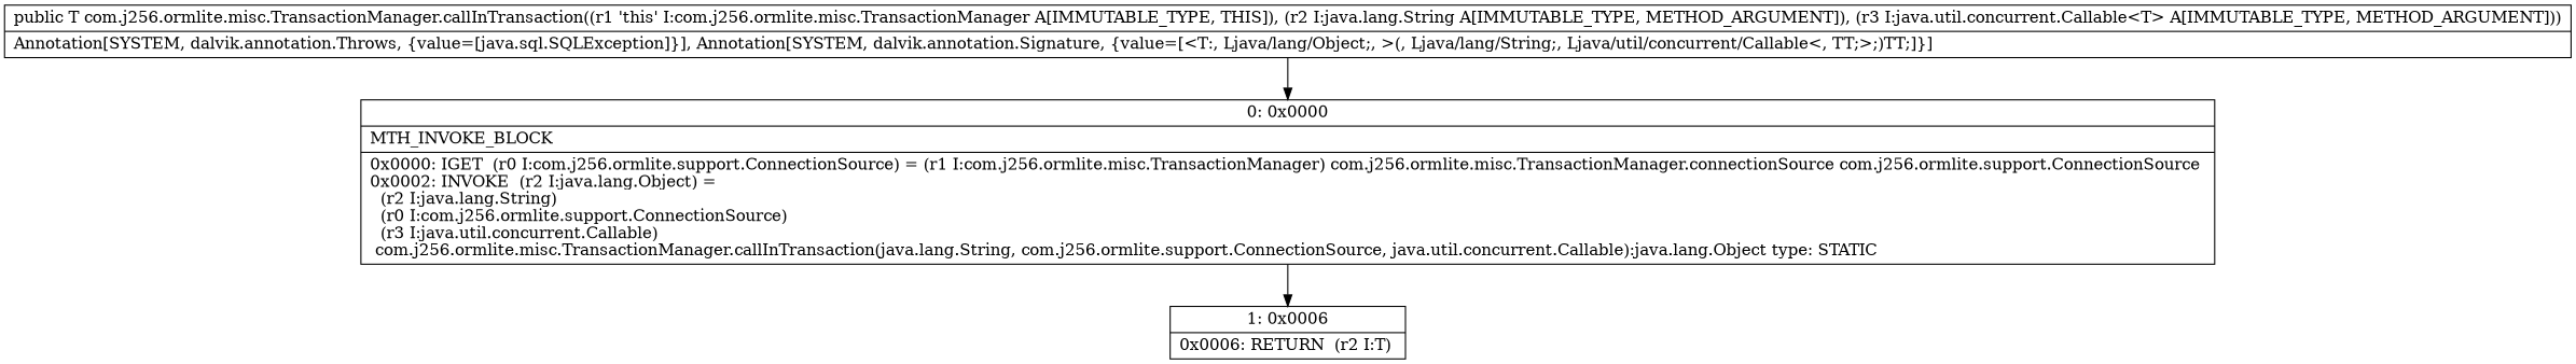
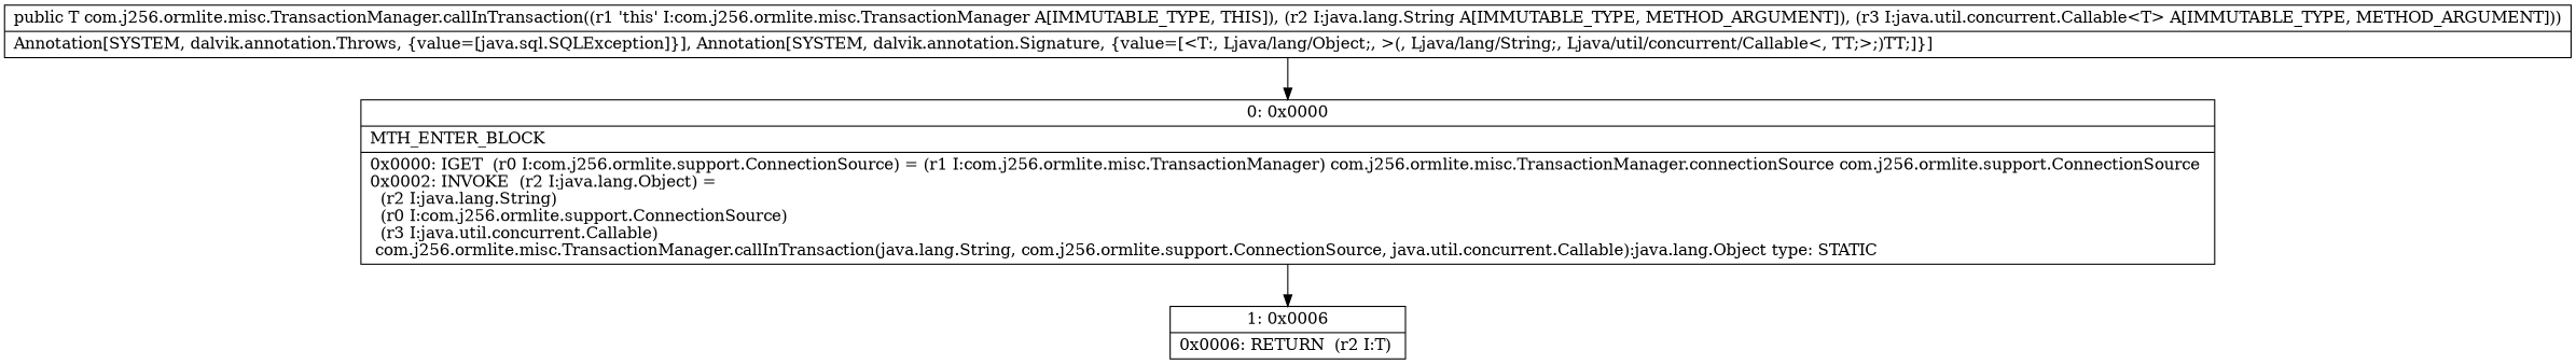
  digraph {
    node [shape=record]
-   n1 [label="{0\:\ 0x0000|MTH_INVOKE_BLOCK\l|0x0000: IGET  (r0 I:com.j256.ormlite.support.ConnectionSource) = (r1 I:com.j256.ormlite.misc.TransactionManager) com.j256.ormlite.misc.TransactionManager.connectionSource com.j256.ormlite.support.ConnectionSource \l0x0002: INVOKE  (r2 I:java.lang.Object) = \l  (r2 I:java.lang.String)\l  (r0 I:com.j256.ormlite.support.ConnectionSource)\l  (r3 I:java.util.concurrent.Callable)\l com.j256.ormlite.misc.TransactionManager.callInTransaction(java.lang.String, com.j256.ormlite.support.ConnectionSource, java.util.concurrent.Callable):java.lang.Object type: STATIC \l}"]
+   n1 [label="{0\:\ 0x0000|MTH_ENTER_BLOCK\l|0x0000: IGET  (r0 I:com.j256.ormlite.support.ConnectionSource) = (r1 I:com.j256.ormlite.misc.TransactionManager) com.j256.ormlite.misc.TransactionManager.connectionSource com.j256.ormlite.support.ConnectionSource \l0x0002: INVOKE  (r2 I:java.lang.Object) = \l  (r2 I:java.lang.String)\l  (r0 I:com.j256.ormlite.support.ConnectionSource)\l  (r3 I:java.util.concurrent.Callable)\l com.j256.ormlite.misc.TransactionManager.callInTransaction(java.lang.String, com.j256.ormlite.support.ConnectionSource, java.util.concurrent.Callable):java.lang.Object type: STATIC \l}"]
    n2 [label="{1\:\ 0x0006|0x0006: RETURN  (r2 I:T) \l}"]
    n3 [label="{public T com.j256.ormlite.misc.TransactionManager.callInTransaction((r1 'this' I:com.j256.ormlite.misc.TransactionManager A[IMMUTABLE_TYPE, THIS]), (r2 I:java.lang.String A[IMMUTABLE_TYPE, METHOD_ARGUMENT]), (r3 I:java.util.concurrent.Callable\<T\> A[IMMUTABLE_TYPE, METHOD_ARGUMENT]))  | Annotation[SYSTEM, dalvik.annotation.Throws, \{value=[java.sql.SQLException]\}], Annotation[SYSTEM, dalvik.annotation.Signature, \{value=[\<T:, Ljava\/lang\/Object;, \>(, Ljava\/lang\/String;, Ljava\/util\/concurrent\/Callable\<, TT;\>;)TT;]\}]\l}"]
    n1 -> n2
    n3 -> n1
  }
